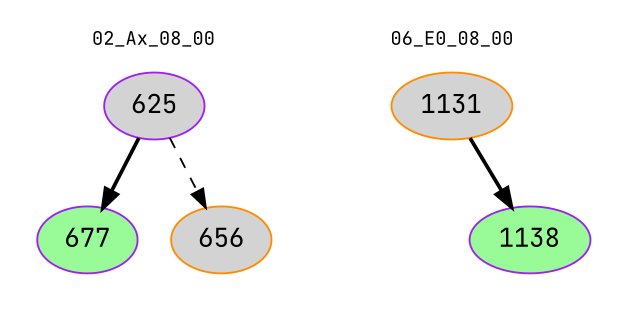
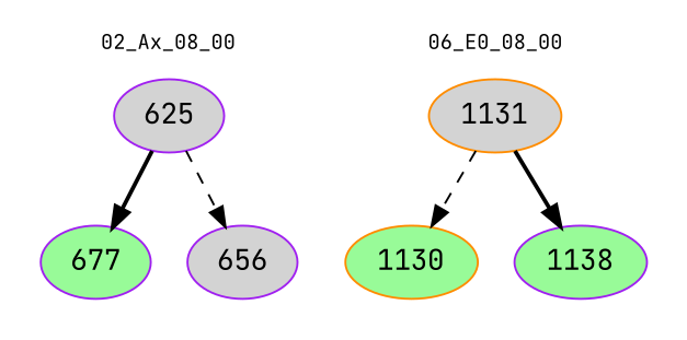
  digraph {
    fontname="JetBrains Mono"
    node [color=purple fillcolor=lightgrey fontname="JetBrains Mono" style=filled]
    edge [color=black fontname="JetBrains Mono" style=bold]
    n1 [label=625]
    n2 [fillcolor=palegreen label=677]
-   n3 [color=darkorange label=656]
+   n3 [label=656]
    n4 [color=darkorange label=1131]
+   n5 [color=darkorange fillcolor=palegreen label=1130]
    n6 [fillcolor=palegreen label=1138]
    subgraph cluster_1 {
      color=white
      fontsize=10
      label="02_Ax_08_00"
      n1
      n2
      n3
    }
    subgraph cluster_2 {
      color=white
      fontsize=10
      label="06_E0_08_00"
      n4
+     n5
      n6
    }
    n1 -> n2
    n1 -> n3 [style=dashed]
+   n4 -> n5 [style=dashed]
    n4 -> n6
  }
